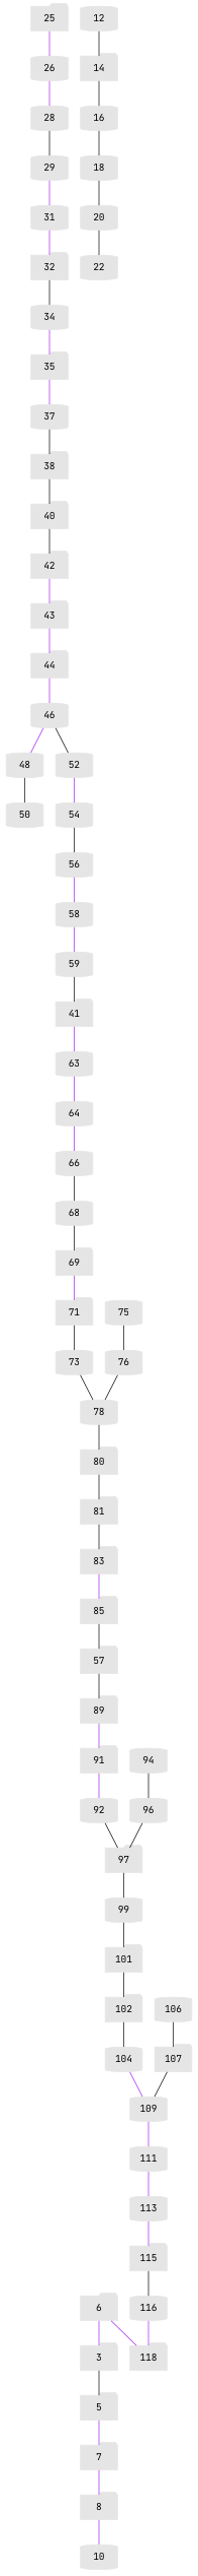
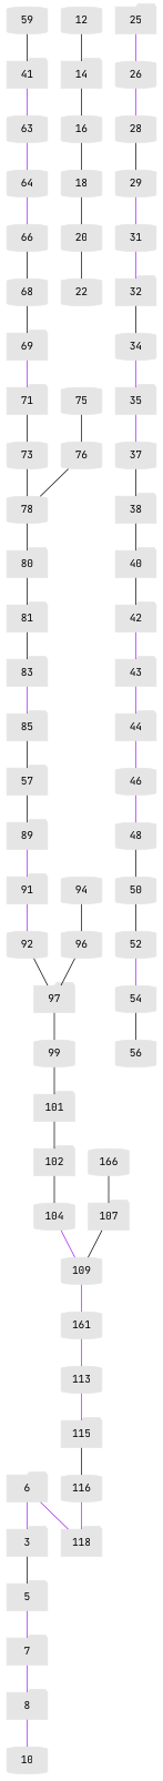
  graph {
    fontname="JetBrains Mono"
    node [color=gray90 fontname="JetBrains Mono" shape=cylinder style=filled]
    edge [color=black fontname="JetBrains Mono"]
    n1 [label=6 shape=folder super="+2"]
    3 [shape=folder super="+4"]
    118 [shape=folder super="+119"]
    5 [shape=folder super="+6"]
    7 [shape=folder]
    8 [shape=folder super="+9"]
    10 [super="+11"]
    12 [super="+13"]
    14 [shape=folder super="+15"]
    16 [super="+17"]
    18 [super="+19"]
    20 [super="+21"]
    22 [super="+23"]
    25 [shape=folder]
    26 [super="+27"]
    28
    29 [super="+30"]
    31
    32 [shape=folder super="+33"]
    34
    35 [shape=folder super="+36"]
    37
    38 [shape=folder super="+39"]
    40 [shape=folder super="+41"]
    42 [shape=folder]
    43 [shape=folder]
    44 [shape=folder super="+45"]
    46 [super="+47"]
    48 [super="+49"]
    50 [super="+51"]
    52 [super="+53"]
    54 [super="+55"]
    56 [super="+57"]
-   58
    59 [super="+60"]
    n36 [label=41 shape=folder super="+62"]
    63
    64 [super="+65"]
    66 [super="+67"]
    68
    69 [shape=folder super="+70"]
    71 [shape=folder super="+72"]
    73 [super="+74"]
    78 [super="+79"]
    76 [super="+77"]
    75
    80 [shape=folder]
    81 [shape=folder super="+82"]
    83 [shape=folder super="+84"]
    85 [shape=folder super="+86"]
    n51 [label=57 shape=folder super="+88"]
    89 [shape=folder super="+90"]
    91 [shape=folder]
    92 [super="+93"]
    97 [shape=folder super="+98"]
    94 [super="+95"]
    96
    99 [super="+100"]
    101 [shape=folder]
    102 [shape=folder super="+103"]
    104 [super="+105"]
    109 [super="+110"]
    107 [shape=folder super="+108"]
-   106
-   111 [super="+112"]
+   106 [label=166]
+   111 [super="+112" label=161]
    113 [super="+114"]
    115 [shape=folder]
    116 [super="+117"]
    n1 -- 3 [color=purple]
    n1 -- 118 [color=purple]
    3 -- 5
    5 -- 7 [color=purple]
    7 -- 8 [color=purple]
    8 -- 10 [color=purple]
    12 -- 14
    14 -- 16
    16 -- 18
    18 -- 20
    20 -- 22
    25 -- 26 [color=purple]
    26 -- 28 [color=purple]
    28 -- 29
    29 -- 31 [color=purple]
    31 -- 32 [color=purple]
    32 -- 34
    34 -- 35 [color=purple]
    35 -- 37 [color=purple]
    37 -- 38
    38 -- 40
    40 -- 42
    42 -- 43 [color=purple]
    43 -- 44 [color=purple]
    44 -- 46 [color=purple]
    46 -- 48 [color=purple]
    48 -- 50
-   46 -- 52
+   50 -- 52
    52 -- 54 [color=purple]
    54 -- 56
-   56 -- 58 [color=purple]
-   58 -- 59 [color=purple]
    59 -- n36
    n36 -- 63 [color=purple]
    63 -- 64 [color=purple]
    64 -- 66 [color=purple]
    66 -- 68
    68 -- 69
    69 -- 71 [color=purple]
    71 -- 73
    73 -- 78
    78 -- 80
    76 -- 78
    75 -- 76
    80 -- 81
    81 -- 83
    83 -- 85 [color=purple]
    85 -- n51
    n51 -- 89
    89 -- 91 [color=purple]
    91 -- 92 [color=purple]
    92 -- 97
    97 -- 99
    94 -- 96
    96 -- 97
    99 -- 101
    101 -- 102
    102 -- 104
    104 -- 109 [color=purple]
    109 -- 111 [color=purple]
    107 -- 109
    106 -- 107
    111 -- 113 [color=purple]
    113 -- 115 [color=purple]
    115 -- 116
    116 -- 118 [color=purple]
  }
